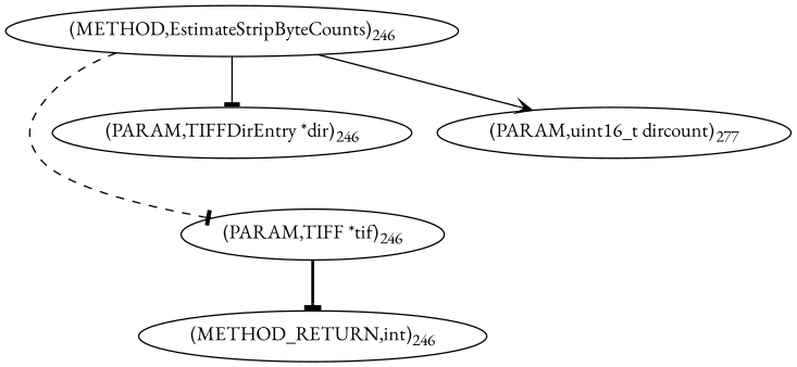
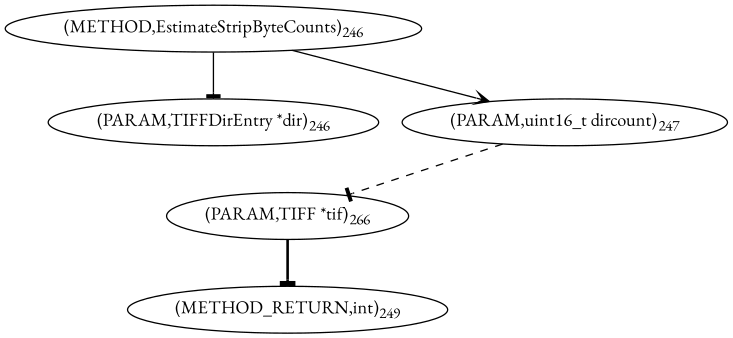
  digraph {
    fontname="EB Garamond"
    node [fontname="EB Garamond"]
    edge [arrowhead=tee fontname="EB Garamond" style=solid]
    n1 [label=<(METHOD,EstimateStripByteCounts)<SUB>246</SUB>>]
-   n2 [label=<(PARAM,TIFF *tif)<SUB>246</SUB>>]
+   n2 [label=<(PARAM,TIFF *tif)<SUB>266</SUB>>]
    n3 [label=<(PARAM,TIFFDirEntry *dir)<SUB>246</SUB>>]
-   n4 [label=<(PARAM,uint16_t dircount)<SUB>277</SUB>>]
-   n5 [label=<(METHOD_RETURN,int)<SUB>246</SUB>>]
-   n1 -> n2 [style=dashed]
+   n4 [label=<(PARAM,uint16_t dircount)<SUB>247</SUB>>]
+   n5 [label=<(METHOD_RETURN,int)<SUB>249</SUB>>]
+   n4 -> n2 [style=dashed]
    n1 -> n3
    n1 -> n4 [arrowhead=vee]
    n2 -> n5 [style=bold]
  }
